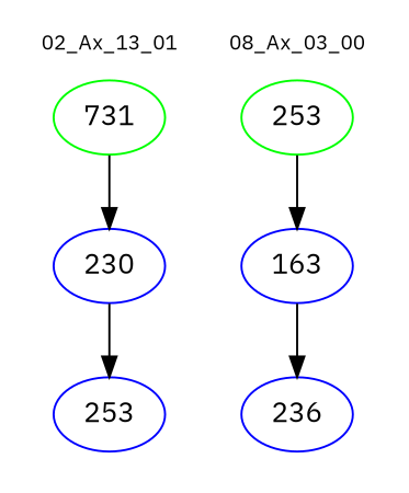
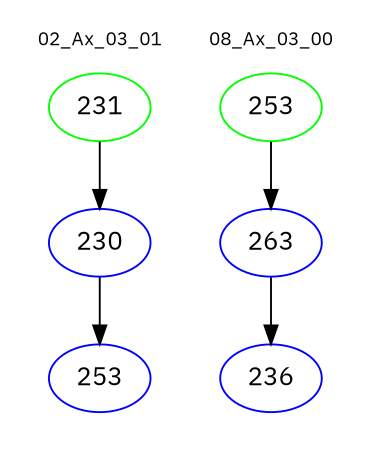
  digraph {
    fontname="IBM Plex Sans"
    node [color=blue fontname="IBM Plex Sans"]
    edge [color=black fontname="IBM Plex Sans"]
-   n1 [color=green label=731]
+   n1 [color=green label=231]
    n2 [label=230]
    n3 [label=253]
    n4 [color=green label=253]
-   n5 [label=163]
+   n5 [label=263]
    n6 [label=236]
    subgraph cluster_1 {
      color=white
      fontsize=10
-     label="02_Ax_13_01"
+     label="02_Ax_03_01"
      n1
      n2
      n3
    }
    subgraph cluster_2 {
      color=white
      fontsize=10
      label="08_Ax_03_00"
      n4
      n5
      n6
    }
    n1 -> n2
    n2 -> n3
    n4 -> n5
    n5 -> n6
  }
